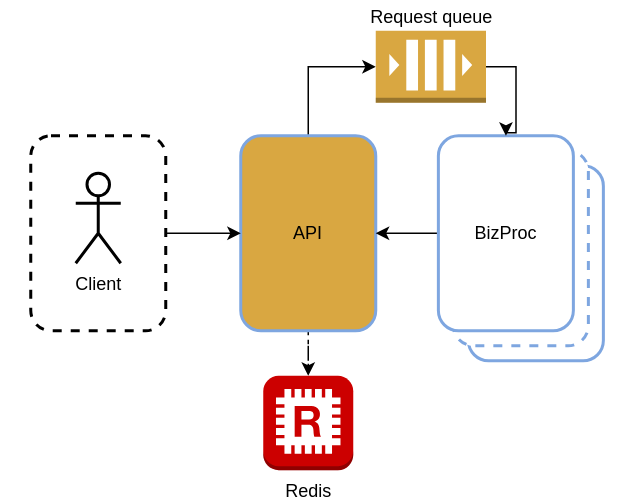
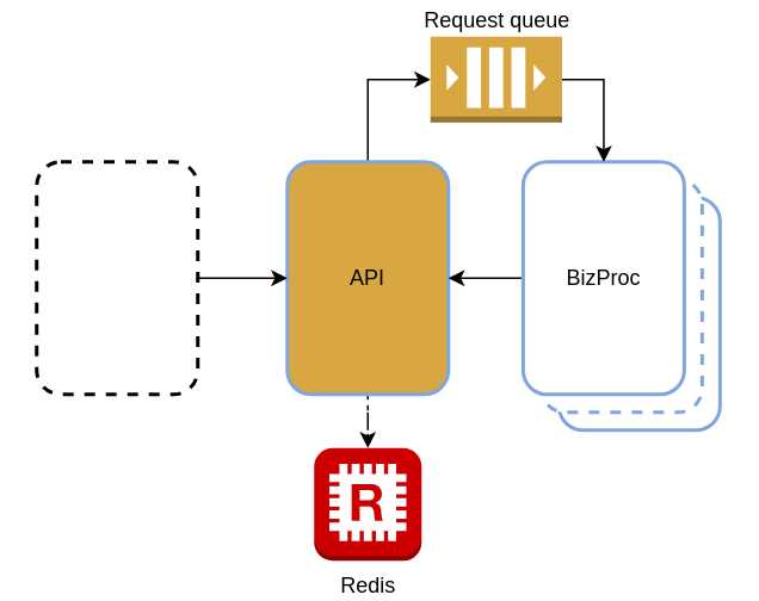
  <mxCell id="0" />
  <mxCell id="1" parent="0" />
  <mxCell id="2" value="BizProc" style="rounded=1;whiteSpace=wrap;html=1;strokeWidth=2;strokeColor=#7EA6E0;verticalAlign=middle;" vertex="1" parent="1"><mxGeometry x="311.75" y="110" width="90" height="130" as="geometry" /></mxCell>
  <mxCell id="3" value="BizProc" style="rounded=1;whiteSpace=wrap;html=1;strokeWidth=2;strokeColor=#7EA6E0;verticalAlign=middle;dashed=1;" vertex="1" parent="1"><mxGeometry x="301.75" y="100" width="90" height="130" as="geometry" /></mxCell>
  <mxCell id="4" style="edgeStyle=orthogonalEdgeStyle;rounded=0;orthogonalLoop=1;jettySize=auto;html=1;entryX=0;entryY=0.5;entryDx=0;entryDy=0;entryPerimeter=0;fontSize=12;exitX=0.5;exitY=0;exitDx=0;exitDy=0;" edge="1" parent="1" source="6" target="11"><mxGeometry relative="1" as="geometry" /></mxCell>
  <mxCell id="5" style="edgeStyle=orthogonalEdgeStyle;rounded=0;orthogonalLoop=1;jettySize=auto;html=1;entryX=0.5;entryY=0;entryDx=0;entryDy=0;entryPerimeter=0;fontSize=12;dashed=1;" edge="1" parent="1" source="6" target="9"><mxGeometry relative="1" as="geometry" /></mxCell>
  <mxCell id="6" value="API" style="rounded=1;whiteSpace=wrap;html=1;strokeWidth=2;strokeColor=#7EA6E0;verticalAlign=middle;fillColor=#d9a741;" vertex="1" parent="1"><mxGeometry x="160" y="90" width="90" height="130" as="geometry" /></mxCell>
  <mxCell id="7" style="edgeStyle=orthogonalEdgeStyle;rounded=0;orthogonalLoop=1;jettySize=auto;html=1;entryX=1;entryY=0.5;entryDx=0;entryDy=0;fontSize=12;" edge="1" parent="1" source="8" target="6"><mxGeometry relative="1" as="geometry"><mxPoint x="280" y="415" as="targetPoint" /></mxGeometry></mxCell>
  <mxCell id="8" value="BizProc" style="rounded=1;whiteSpace=wrap;html=1;strokeWidth=2;strokeColor=#7EA6E0;verticalAlign=middle;" vertex="1" parent="1"><mxGeometry x="291.75" y="90" width="90" height="130" as="geometry" /></mxCell>
  <mxCell id="9" value="Redis" style="outlineConnect=0;dashed=0;verticalLabelPosition=bottom;verticalAlign=top;align=center;html=1;shape=mxgraph.aws3.redis;fillColor=#CC0000;gradientColor=none;strokeColor=#7EA6E0;strokeWidth=2;" vertex="1" parent="1"><mxGeometry x="175" y="250" width="60" height="63" as="geometry" /></mxCell>
  <mxCell id="10" style="edgeStyle=orthogonalEdgeStyle;rounded=0;orthogonalLoop=1;jettySize=auto;html=1;fontSize=12;exitX=1;exitY=0.5;exitDx=0;exitDy=0;exitPerimeter=0;" edge="1" parent="1" source="11" target="8"><mxGeometry relative="1" as="geometry" /></mxCell>
- <mxCell id="11" value="Request queue" style="outlineConnect=0;dashed=0;verticalLabelPosition=top;verticalAlign=bottom;align=center;html=1;shape=mxgraph.aws3.queue;fillColor=#D9A741;gradientColor=none;strokeColor=#7EA6E0;strokeWidth=2;labelPosition=center;" vertex="1" parent="1"><mxGeometry x="250" y="20" width="73.5" height="48" as="geometry" /></mxCell>
+ <mxCell id="11" value="Request queue" style="outlineConnect=0;dashed=0;verticalLabelPosition=top;verticalAlign=bottom;align=center;html=1;shape=mxgraph.aws3.queue;fillColor=#D9A741;gradientColor=none;strokeColor=#7EA6E0;strokeWidth=2;labelPosition=center;" vertex="1" parent="1"><mxGeometry x="240" y="20" width="73.5" height="48" as="geometry" /></mxCell>
  <mxCell id="12" style="edgeStyle=orthogonalEdgeStyle;rounded=0;orthogonalLoop=1;jettySize=auto;html=1;entryX=0;entryY=0.5;entryDx=0;entryDy=0;fontSize=12;" edge="1" parent="1" source="13" target="6"><mxGeometry relative="1" as="geometry"><mxPoint x="110" y="180" as="targetPoint" /></mxGeometry></mxCell>
  <mxCell id="13" value="" style="rounded=1;whiteSpace=wrap;html=1;strokeColor=#000000;strokeWidth=2;fillColor=#ffffff;fontSize=12;align=center;dashed=1;" vertex="1" parent="1"><mxGeometry x="20" y="90" width="90" height="130" as="geometry" /></mxCell>
- <mxCell id="14" value="Client" style="shape=umlActor;verticalLabelPosition=bottom;labelBackgroundColor=#ffffff;verticalAlign=top;html=1;outlineConnect=0;strokeColor=#000000;strokeWidth=2;fillColor=#ffffff;fontSize=12;align=center;" vertex="1" parent="1"><mxGeometry x="50" y="115" width="30" height="60" as="geometry" /></mxCell>
